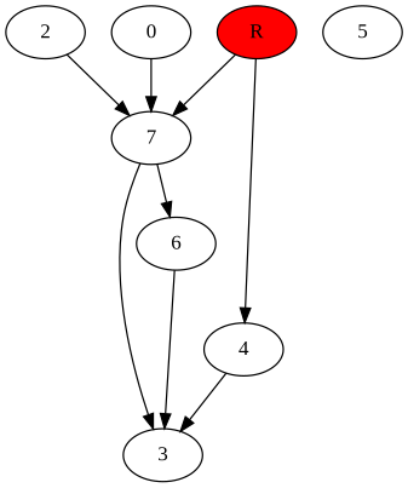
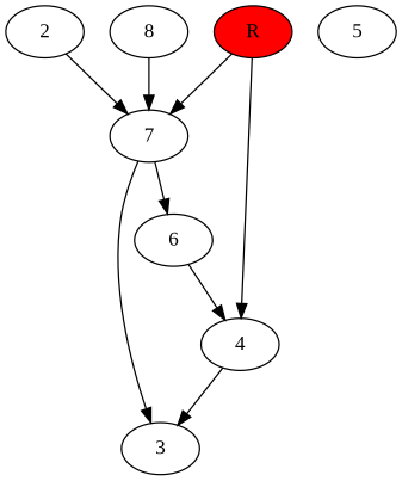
  digraph {
    fontname="Liberation Serif"
    node [fontname="Liberation Serif"]
    edge [fontname="Liberation Serif"]
    2
    7
    3
    6
-   8 [label=0]
+   8
    4
    5
    R [fillcolor="#ff0000" style=filled]
    2 -> 7
    7 -> 3
    7 -> 6
-   6 -> 3
+   6 -> 4
    8 -> 7
    4 -> 3
    R -> 7
    R -> 4
  }
